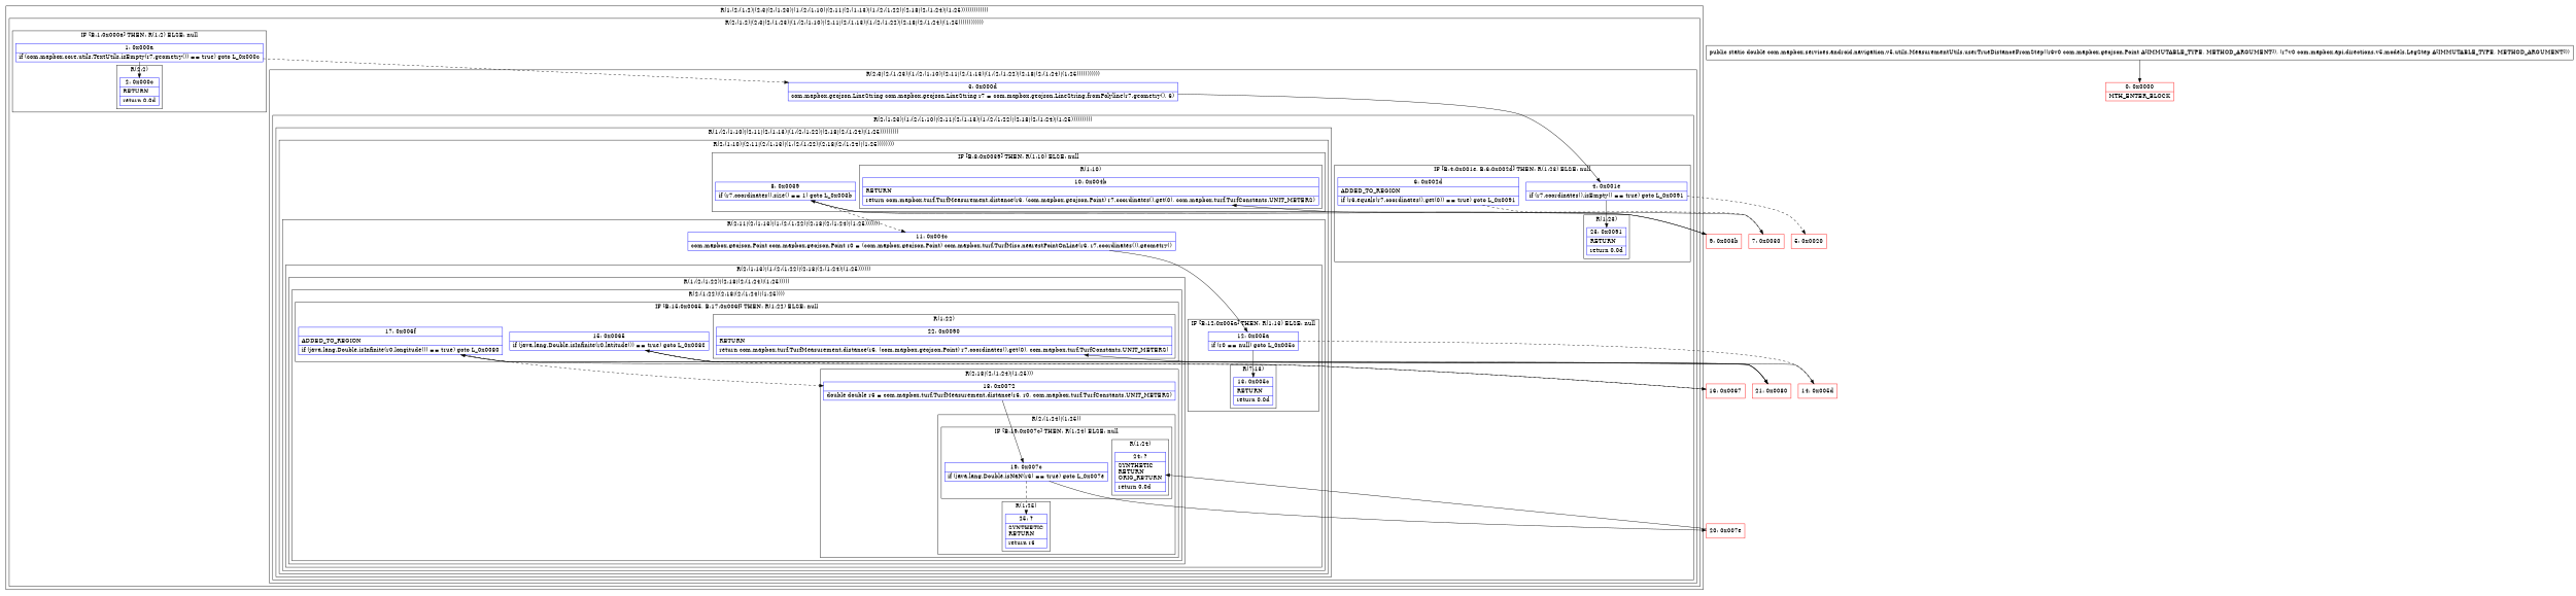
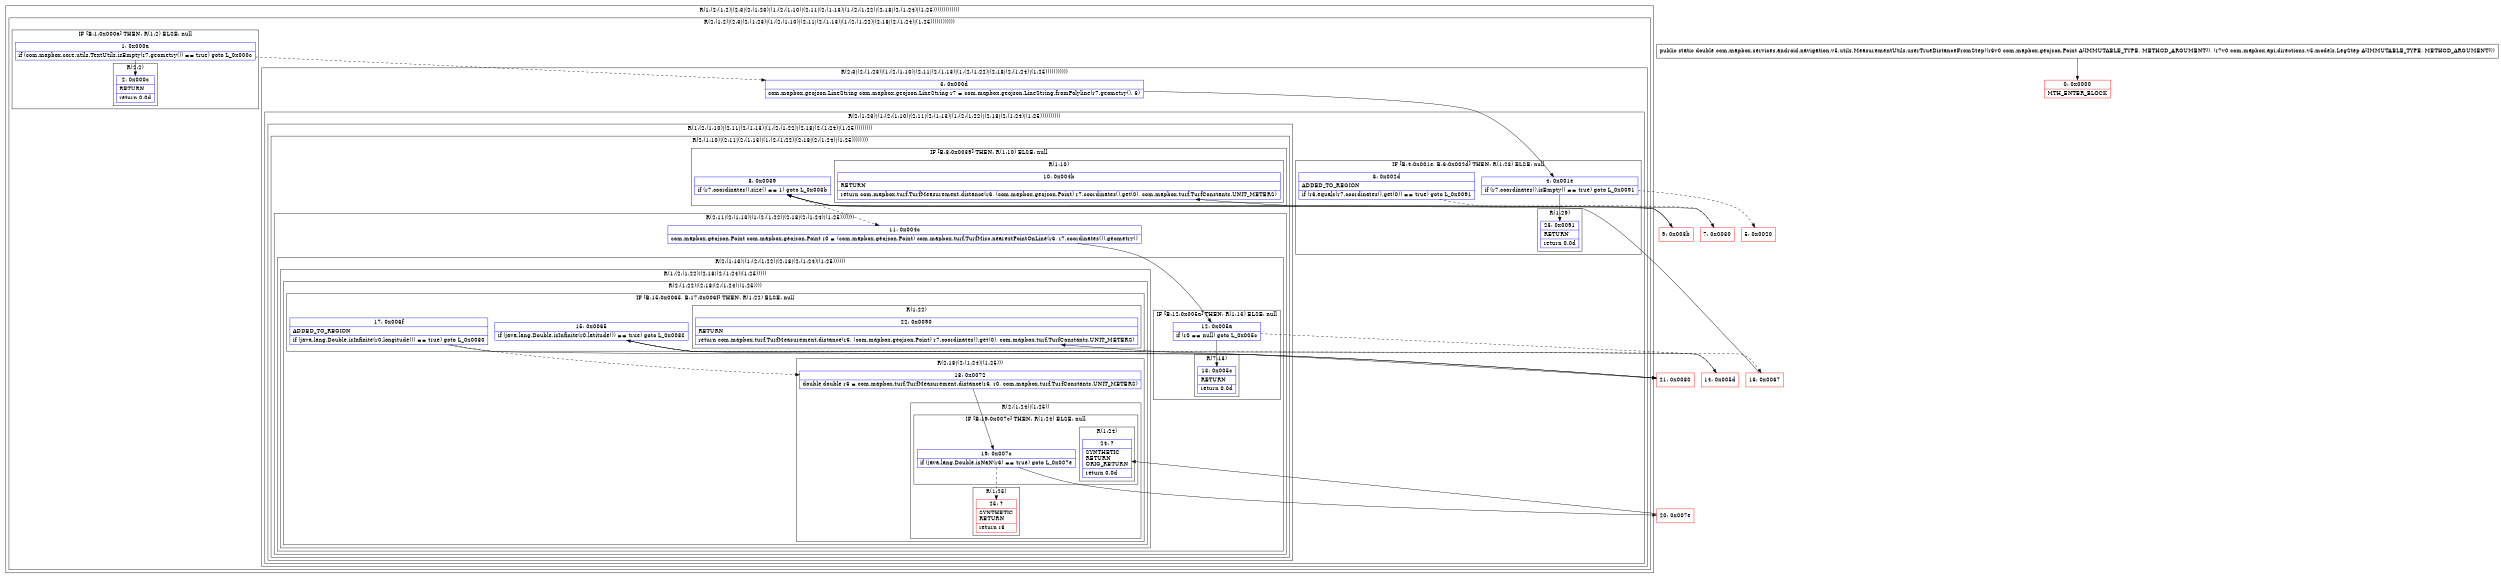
  digraph {
    node [color=blue shape=record]
    n1 [label="{2\:\ 0x000c|RETURN\l|return 0.0d\l}"]
    n2 [label="{1\:\ 0x000a|if (com.mapbox.core.utils.TextUtils.isEmpty(r7.geometry()) == true) goto L_0x000c\l}"]
    n3 [label="{23\:\ 0x0091|RETURN\l|return 0.0d\l}"]
    n4 [label="{4\:\ 0x001e|if (r7.coordinates().isEmpty() == true) goto L_0x0091\l}"]
    n5 [label="{6\:\ 0x002d|ADDED_TO_REGION\l|if (r6.equals(r7.coordinates().get(0)) == true) goto L_0x0091\l}"]
    n6 [label="{10\:\ 0x004b|RETURN\l|return com.mapbox.turf.TurfMeasurement.distance(r6, (com.mapbox.geojson.Point) r7.coordinates().get(0), com.mapbox.turf.TurfConstants.UNIT_METERS)\l}"]
    n7 [label="{8\:\ 0x0039|if (r7.coordinates().size() == 1) goto L_0x003b\l}"]
    n8 [label="{13\:\ 0x005c|RETURN\l|return 0.0d\l}"]
    n9 [label="{12\:\ 0x005a|if (r0 == null) goto L_0x005c\l}"]
    n10 [label="{22\:\ 0x0090|RETURN\l|return com.mapbox.turf.TurfMeasurement.distance(r6, (com.mapbox.geojson.Point) r7.coordinates().get(0), com.mapbox.turf.TurfConstants.UNIT_METERS)\l}"]
    n11 [label="{15\:\ 0x0065|if (java.lang.Double.isInfinite(r0.latitude()) == true) goto L_0x0080\l}"]
    n12 [label="{17\:\ 0x006f|ADDED_TO_REGION\l|if (java.lang.Double.isInfinite(r0.longitude()) == true) goto L_0x0080\l}"]
    n13 [label="{24\:\ ?|SYNTHETIC\lRETURN\lORIG_RETURN\l|return 0.0d\l}"]
    n14 [label="{19\:\ 0x007c|if (java.lang.Double.isNaN(r6) == true) goto L_0x007e\l}"]
-   n15 [label="{25\:\ ?|SYNTHETIC\lRETURN\l|return r6\l}"]
+   n15 [color=red label="{25\:\ ?|SYNTHETIC\lRETURN\l|return r6\l}"]
    n16 [label="{18\:\ 0x0072|double double r6 = com.mapbox.turf.TurfMeasurement.distance(r6, r0, com.mapbox.turf.TurfConstants.UNIT_METERS)\l}"]
    n17 [label="{11\:\ 0x004c|com.mapbox.geojson.Point com.mapbox.geojson.Point r0 = (com.mapbox.geojson.Point) com.mapbox.turf.TurfMisc.nearestPointOnLine(r6, r7.coordinates()).geometry()\l}"]
    n18 [label="{3\:\ 0x000d|com.mapbox.geojson.LineString com.mapbox.geojson.LineString r7 = com.mapbox.geojson.LineString.fromPolyline(r7.geometry(), 6)\l}"]
    n19 [color=red label="{5\:\ 0x0020}"]
    n20 [color=red label="{7\:\ 0x0030}"]
    n21 [color=red label="{9\:\ 0x003b}"]
    n22 [color=red label="{14\:\ 0x005d}"]
    n23 [color=red label="{16\:\ 0x0067}"]
    n24 [color=red label="{21\:\ 0x0080}"]
    n25 [color=red label="{20\:\ 0x007e}"]
    n26 [color=red label="{0\:\ 0x0000|MTH_ENTER_BLOCK\l}"]
    n27 [label="{public static double com.mapbox.services.android.navigation.v5.utils.MeasurementUtils.userTrueDistanceFromStep((r6v0 com.mapbox.geojson.Point A[IMMUTABLE_TYPE, METHOD_ARGUMENT]), (r7v0 com.mapbox.api.directions.v5.models.LegStep A[IMMUTABLE_TYPE, METHOD_ARGUMENT])) }" color=""]
    subgraph cluster_1 {
      label="R(1:(2:(1:2)|(2:3|(2:(1:23)|(1:(2:(1:10)|(2:11|(2:(1:13)|(1:(2:(1:22)|(2:18|(2:(1:24)|(1:25)))))))))))))"
      subgraph cluster_2 {
        label="R(2:(1:2)|(2:3|(2:(1:23)|(1:(2:(1:10)|(2:11|(2:(1:13)|(1:(2:(1:22)|(2:18|(2:(1:24)|(1:25))))))))))))"
        subgraph cluster_3 {
          label="IF [B:1:0x000a] THEN: R(1:2) ELSE: null"
          n2
          subgraph cluster_4 {
            label="R(2:2)"
            n1
          }
        }
        subgraph cluster_5 {
          label="R(2:3|(2:(1:23)|(1:(2:(1:10)|(2:11|(2:(1:13)|(1:(2:(1:22)|(2:18|(2:(1:24)|(1:25)))))))))))"
          n18
          subgraph cluster_6 {
            label="R(2:(1:23)|(1:(2:(1:10)|(2:11|(2:(1:13)|(1:(2:(1:22)|(2:18|(2:(1:24)|(1:25))))))))))"
            subgraph cluster_7 {
              label="IF [B:4:0x001e, B:6:0x002d] THEN: R(1:23) ELSE: null"
              n4
              n5
              subgraph cluster_8 {
-               label="R(1:23)"
+               label="R(1:29)"
                n3
              }
            }
            subgraph cluster_9 {
              label="R(1:(2:(1:10)|(2:11|(2:(1:13)|(1:(2:(1:22)|(2:18|(2:(1:24)|(1:25)))))))))"
              subgraph cluster_10 {
                label="R(2:(1:10)|(2:11|(2:(1:13)|(1:(2:(1:22)|(2:18|(2:(1:24)|(1:25))))))))"
                subgraph cluster_11 {
                  label="IF [B:8:0x0039] THEN: R(1:10) ELSE: null"
                  n7
                  subgraph cluster_12 {
                    label="R(1:10)"
                    n6
                  }
                }
                subgraph cluster_13 {
                  label="R(2:11|(2:(1:13)|(1:(2:(1:22)|(2:18|(2:(1:24)|(1:25)))))))"
                  n17
                  subgraph cluster_14 {
                    label="R(2:(1:13)|(1:(2:(1:22)|(2:18|(2:(1:24)|(1:25))))))"
                    subgraph cluster_15 {
                      label="IF [B:12:0x005a] THEN: R(1:13) ELSE: null"
                      n9
                      subgraph cluster_16 {
                        label="R(7:13)"
                        n8
                      }
                    }
                    subgraph cluster_17 {
                      label="R(1:(2:(1:22)|(2:18|(2:(1:24)|(1:25)))))"
                      subgraph cluster_18 {
                        label="R(2:(1:22)|(2:18|(2:(1:24)|(1:25))))"
                        subgraph cluster_19 {
                          label="IF [B:15:0x0065, B:17:0x006f] THEN: R(1:22) ELSE: null"
                          n11
                          n12
                          subgraph cluster_20 {
                            label="R(1:22)"
                            n10
                          }
                        }
                        subgraph cluster_21 {
                          label="R(2:18|(2:(1:24)|(1:25)))"
                          n16
                          subgraph cluster_22 {
                            label="R(2:(1:24)|(1:25))"
                            subgraph cluster_23 {
                              label="IF [B:19:0x007c] THEN: R(1:24) ELSE: null"
                              n14
                              subgraph cluster_24 {
                                label="R(1:24)"
                                n13
                              }
                            }
                            subgraph cluster_25 {
                              label="R(1:25)"
                              n15
                            }
                          }
                        }
                      }
                    }
                  }
                }
              }
            }
          }
        }
      }
    }
    n2 -> n1
    n2 -> n18 [style=dashed]
    n4 -> n3
    n4 -> n19 [style=dashed]
    n5 -> n20 [style=dashed]
    n7 -> n17 [style=dashed]
    n7 -> n21
    n9 -> n8
    n9 -> n22 [style=dashed]
    n11 -> n23 [style=dashed]
    n11 -> n24
    n12 -> n16 [style=dashed]
    n12 -> n24
    n14 -> n15 [style=dashed]
    n14 -> n25
    n16 -> n14
    n17 -> n9
    n18 -> n4
    n20 -> n7
    n21 -> n6
    n22 -> n11
-   n23 -> n12
+   n23 -> n7
    n24 -> n10
    n25 -> n13
    n27 -> n26
  }
